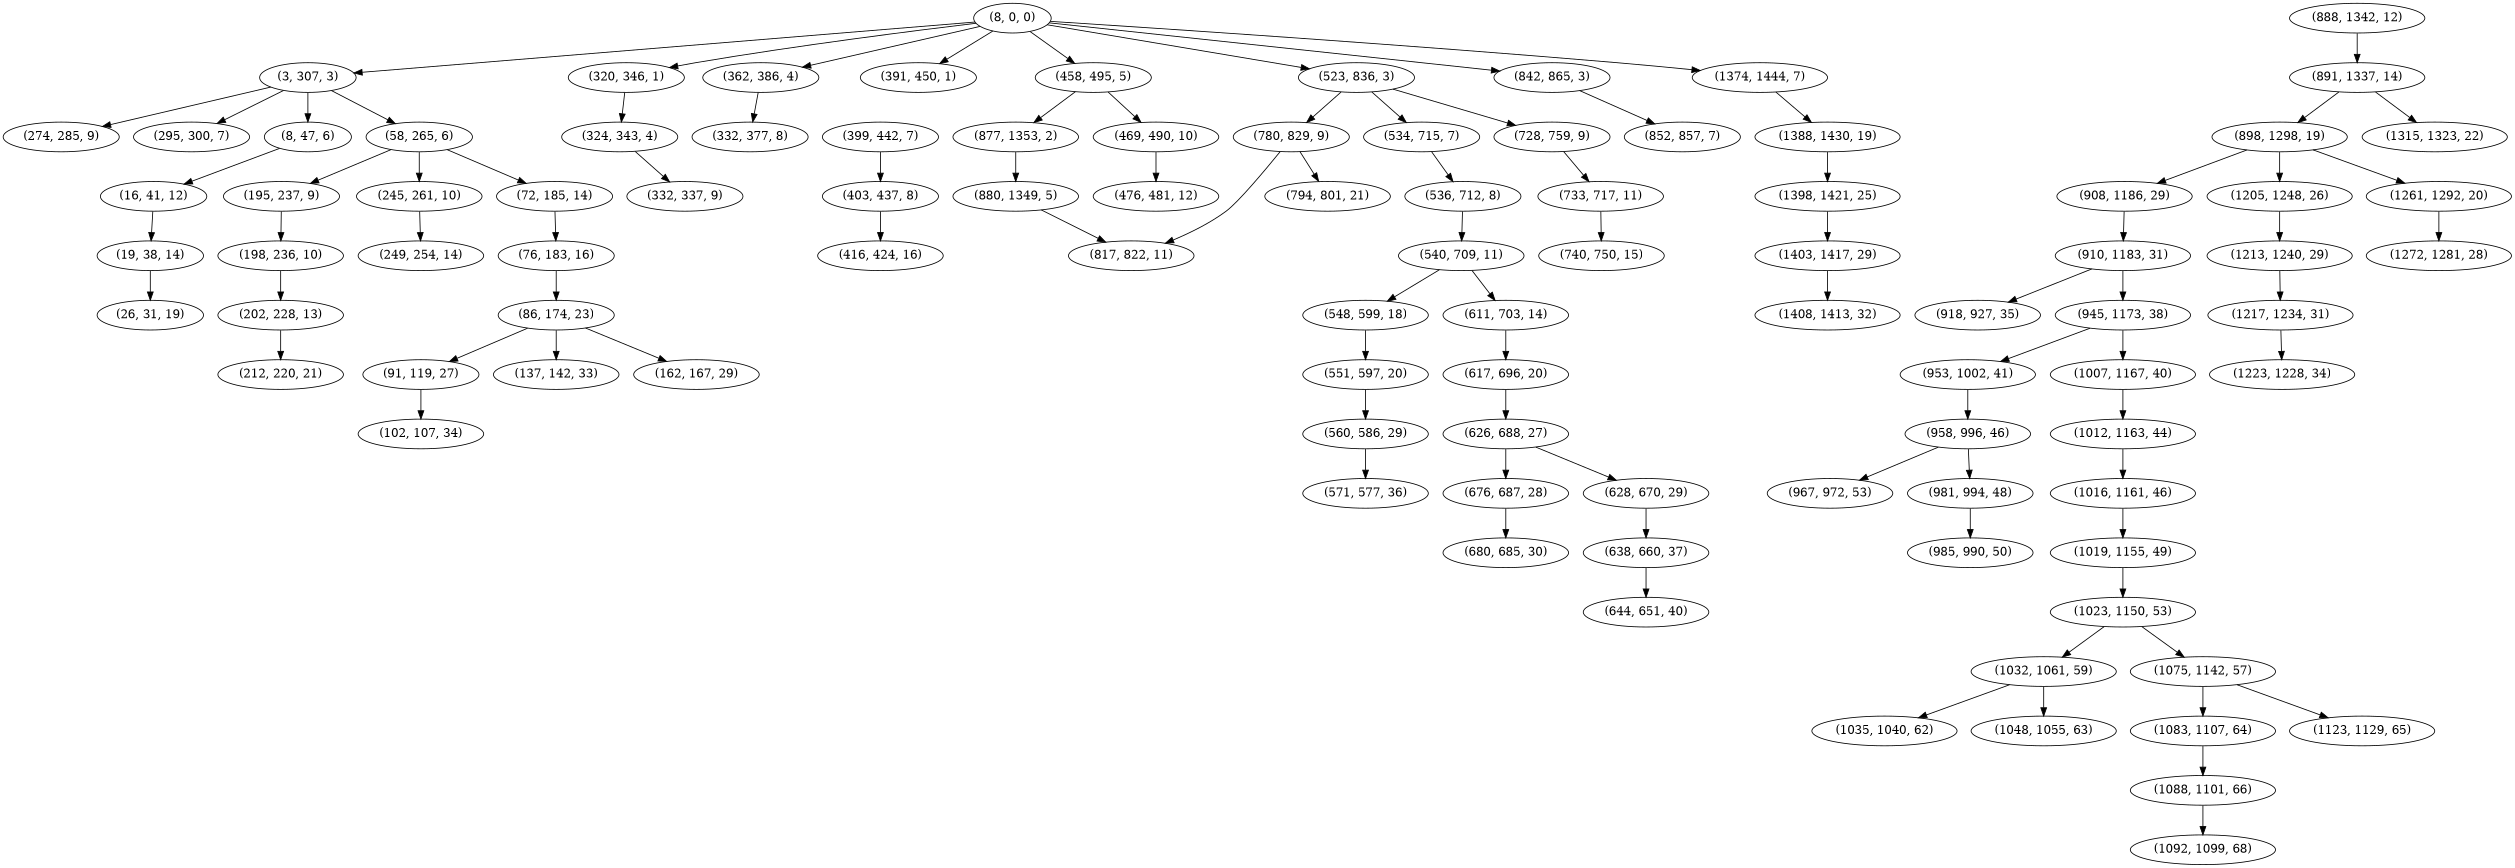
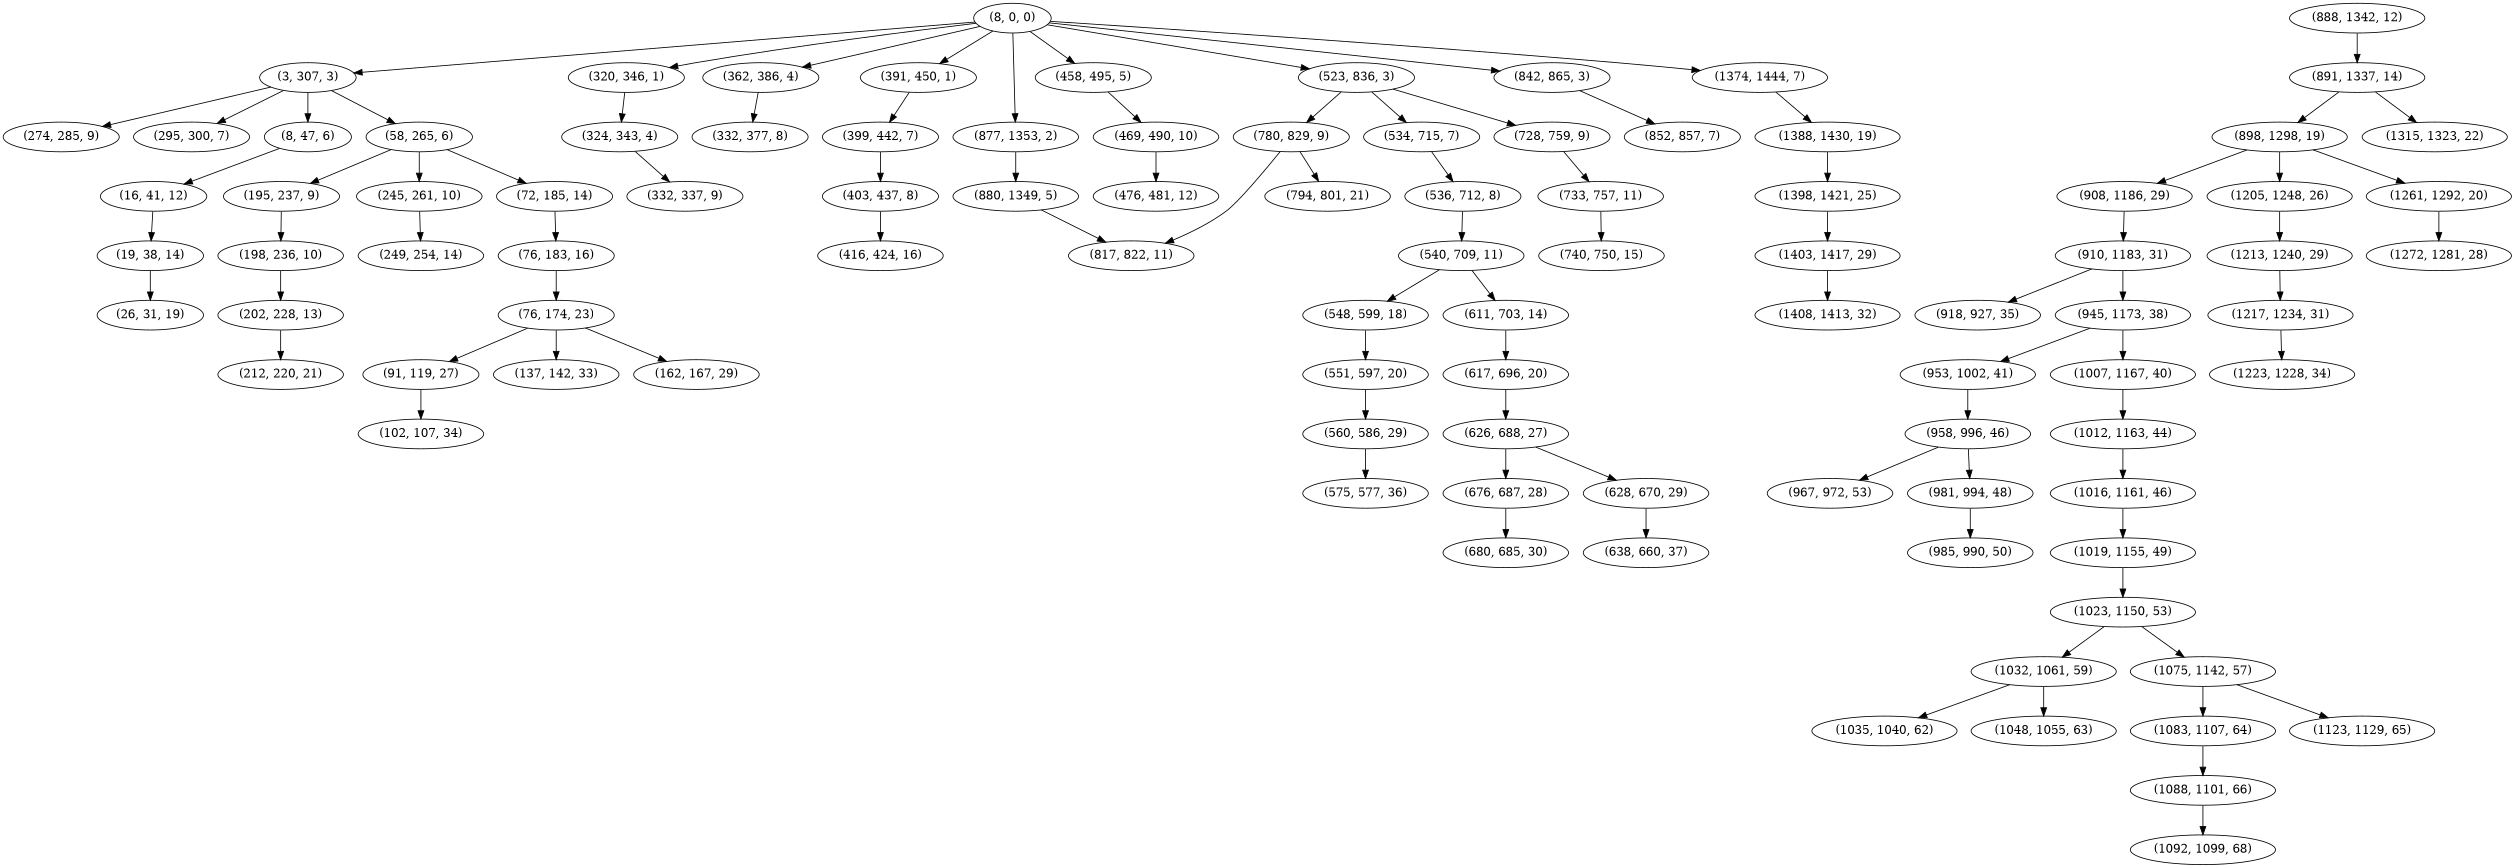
  digraph {
    n1 [label="(8, 0, 0)"]
    "(3, 307, 3)"
    "(320, 346, 1)"
    "(362, 386, 4)"
    "(391, 450, 1)"
    "(458, 495, 5)"
    "(523, 836, 3)"
    "(842, 865, 3)"
    "(877, 1353, 2)"
    "(1374, 1444, 7)"
    "(8, 47, 6)"
    "(58, 265, 6)"
    "(274, 285, 9)"
    "(295, 300, 7)"
    "(324, 343, 4)"
    n16 [label="(332, 377, 8)"]
    "(399, 442, 7)"
    "(469, 490, 10)"
    "(534, 715, 7)"
    "(728, 759, 9)"
    "(780, 829, 9)"
    "(852, 857, 7)"
    "(880, 1349, 5)"
    "(1388, 1430, 19)"
    "(16, 41, 12)"
    "(72, 185, 14)"
    "(195, 237, 9)"
    "(245, 261, 10)"
    "(19, 38, 14)"
    "(26, 31, 19)"
    "(76, 183, 16)"
    "(198, 236, 10)"
    "(249, 254, 14)"
-   "(86, 174, 23)"
+   "(86, 174, 23)" [label="(76, 174, 23)"]
    "(91, 119, 27)"
    "(137, 142, 33)"
    "(162, 167, 29)"
    "(102, 107, 34)"
    "(202, 228, 13)"
    "(212, 220, 21)"
    "(332, 337, 9)"
    "(403, 437, 8)"
    "(416, 424, 16)"
    "(476, 481, 12)"
    "(536, 712, 8)"
-   "(733, 757, 11)" [label="(733, 717, 11)"]
+   "(733, 757, 11)"
    "(794, 801, 21)"
    "(817, 822, 11)"
    "(540, 709, 11)"
    "(548, 599, 18)"
    "(611, 703, 14)"
    "(551, 597, 20)"
    "(617, 696, 20)"
    "(560, 586, 29)"
-   "(571, 577, 36)"
+   "(571, 577, 36)" [label="(575, 577, 36)"]
    "(626, 688, 27)"
    "(628, 670, 29)"
    "(676, 687, 28)"
    "(638, 660, 37)"
    "(680, 685, 30)"
-   "(644, 651, 40)"
    "(740, 750, 15)"
    "(888, 1342, 12)"
    "(891, 1337, 14)"
    "(898, 1298, 19)"
    "(1315, 1323, 22)"
    "(908, 1186, 29)"
    "(1205, 1248, 26)"
    "(1261, 1292, 20)"
    "(910, 1183, 31)"
    "(1213, 1240, 29)"
    "(1272, 1281, 28)"
    "(918, 927, 35)"
    "(945, 1173, 38)"
    "(953, 1002, 41)"
    "(1007, 1167, 40)"
    "(958, 996, 46)"
    "(1012, 1163, 44)"
    "(967, 972, 53)"
    "(981, 994, 48)"
    "(985, 990, 50)"
    "(1016, 1161, 46)"
    "(1019, 1155, 49)"
    "(1023, 1150, 53)"
    "(1032, 1061, 59)"
    "(1075, 1142, 57)"
    "(1035, 1040, 62)"
    "(1048, 1055, 63)"
    "(1083, 1107, 64)"
    "(1123, 1129, 65)"
    "(1088, 1101, 66)"
    "(1092, 1099, 68)"
    "(1217, 1234, 31)"
    "(1223, 1228, 34)"
    "(1398, 1421, 25)"
    "(1403, 1417, 29)"
    "(1408, 1413, 32)"
    n1 -> "(3, 307, 3)"
    n1 -> "(320, 346, 1)"
    n1 -> "(362, 386, 4)"
    n1 -> "(391, 450, 1)"
    n1 -> "(458, 495, 5)"
    n1 -> "(523, 836, 3)"
    n1 -> "(842, 865, 3)"
-   "(458, 495, 5)" -> "(877, 1353, 2)"
+   n1 -> "(877, 1353, 2)"
    n1 -> "(1374, 1444, 7)"
    "(3, 307, 3)" -> "(8, 47, 6)"
    "(3, 307, 3)" -> "(58, 265, 6)"
    "(3, 307, 3)" -> "(274, 285, 9)"
    "(3, 307, 3)" -> "(295, 300, 7)"
    "(320, 346, 1)" -> "(324, 343, 4)"
    "(362, 386, 4)" -> n16
+   "(391, 450, 1)" -> "(399, 442, 7)"
    "(458, 495, 5)" -> "(469, 490, 10)"
    "(523, 836, 3)" -> "(534, 715, 7)"
    "(523, 836, 3)" -> "(728, 759, 9)"
    "(523, 836, 3)" -> "(780, 829, 9)"
    "(842, 865, 3)" -> "(852, 857, 7)"
    "(877, 1353, 2)" -> "(880, 1349, 5)"
    "(1374, 1444, 7)" -> "(1388, 1430, 19)"
    "(8, 47, 6)" -> "(16, 41, 12)"
    "(58, 265, 6)" -> "(72, 185, 14)"
    "(58, 265, 6)" -> "(195, 237, 9)"
    "(58, 265, 6)" -> "(245, 261, 10)"
    "(324, 343, 4)" -> "(332, 337, 9)"
    "(399, 442, 7)" -> "(403, 437, 8)"
    "(469, 490, 10)" -> "(476, 481, 12)"
    "(534, 715, 7)" -> "(536, 712, 8)"
    "(728, 759, 9)" -> "(733, 757, 11)"
    "(780, 829, 9)" -> "(794, 801, 21)"
    "(780, 829, 9)" -> "(817, 822, 11)"
    "(880, 1349, 5)" -> "(817, 822, 11)"
    "(1388, 1430, 19)" -> "(1398, 1421, 25)"
    "(16, 41, 12)" -> "(19, 38, 14)"
    "(72, 185, 14)" -> "(76, 183, 16)"
    "(195, 237, 9)" -> "(198, 236, 10)"
    "(245, 261, 10)" -> "(249, 254, 14)"
    "(19, 38, 14)" -> "(26, 31, 19)"
    "(76, 183, 16)" -> "(86, 174, 23)"
    "(198, 236, 10)" -> "(202, 228, 13)"
    "(86, 174, 23)" -> "(91, 119, 27)"
    "(86, 174, 23)" -> "(137, 142, 33)"
    "(86, 174, 23)" -> "(162, 167, 29)"
    "(91, 119, 27)" -> "(102, 107, 34)"
    "(202, 228, 13)" -> "(212, 220, 21)"
    "(403, 437, 8)" -> "(416, 424, 16)"
    "(536, 712, 8)" -> "(540, 709, 11)"
    "(733, 757, 11)" -> "(740, 750, 15)"
    "(540, 709, 11)" -> "(548, 599, 18)"
    "(540, 709, 11)" -> "(611, 703, 14)"
    "(548, 599, 18)" -> "(551, 597, 20)"
    "(611, 703, 14)" -> "(617, 696, 20)"
    "(551, 597, 20)" -> "(560, 586, 29)"
    "(617, 696, 20)" -> "(626, 688, 27)"
    "(560, 586, 29)" -> "(571, 577, 36)"
    "(626, 688, 27)" -> "(628, 670, 29)"
    "(626, 688, 27)" -> "(676, 687, 28)"
    "(628, 670, 29)" -> "(638, 660, 37)"
    "(676, 687, 28)" -> "(680, 685, 30)"
-   "(638, 660, 37)" -> "(644, 651, 40)"
    "(888, 1342, 12)" -> "(891, 1337, 14)"
    "(891, 1337, 14)" -> "(898, 1298, 19)"
    "(891, 1337, 14)" -> "(1315, 1323, 22)"
    "(898, 1298, 19)" -> "(908, 1186, 29)"
    "(898, 1298, 19)" -> "(1205, 1248, 26)"
    "(898, 1298, 19)" -> "(1261, 1292, 20)"
    "(908, 1186, 29)" -> "(910, 1183, 31)"
    "(1205, 1248, 26)" -> "(1213, 1240, 29)"
    "(1261, 1292, 20)" -> "(1272, 1281, 28)"
    "(910, 1183, 31)" -> "(918, 927, 35)"
    "(910, 1183, 31)" -> "(945, 1173, 38)"
    "(1213, 1240, 29)" -> "(1217, 1234, 31)"
    "(945, 1173, 38)" -> "(953, 1002, 41)"
    "(945, 1173, 38)" -> "(1007, 1167, 40)"
    "(953, 1002, 41)" -> "(958, 996, 46)"
    "(1007, 1167, 40)" -> "(1012, 1163, 44)"
    "(958, 996, 46)" -> "(967, 972, 53)"
    "(958, 996, 46)" -> "(981, 994, 48)"
    "(1012, 1163, 44)" -> "(1016, 1161, 46)"
    "(981, 994, 48)" -> "(985, 990, 50)"
    "(1016, 1161, 46)" -> "(1019, 1155, 49)"
    "(1019, 1155, 49)" -> "(1023, 1150, 53)"
    "(1023, 1150, 53)" -> "(1032, 1061, 59)"
    "(1023, 1150, 53)" -> "(1075, 1142, 57)"
    "(1032, 1061, 59)" -> "(1035, 1040, 62)"
    "(1032, 1061, 59)" -> "(1048, 1055, 63)"
    "(1075, 1142, 57)" -> "(1083, 1107, 64)"
    "(1075, 1142, 57)" -> "(1123, 1129, 65)"
    "(1083, 1107, 64)" -> "(1088, 1101, 66)"
    "(1088, 1101, 66)" -> "(1092, 1099, 68)"
    "(1217, 1234, 31)" -> "(1223, 1228, 34)"
    "(1398, 1421, 25)" -> "(1403, 1417, 29)"
    "(1403, 1417, 29)" -> "(1408, 1413, 32)"
  }
